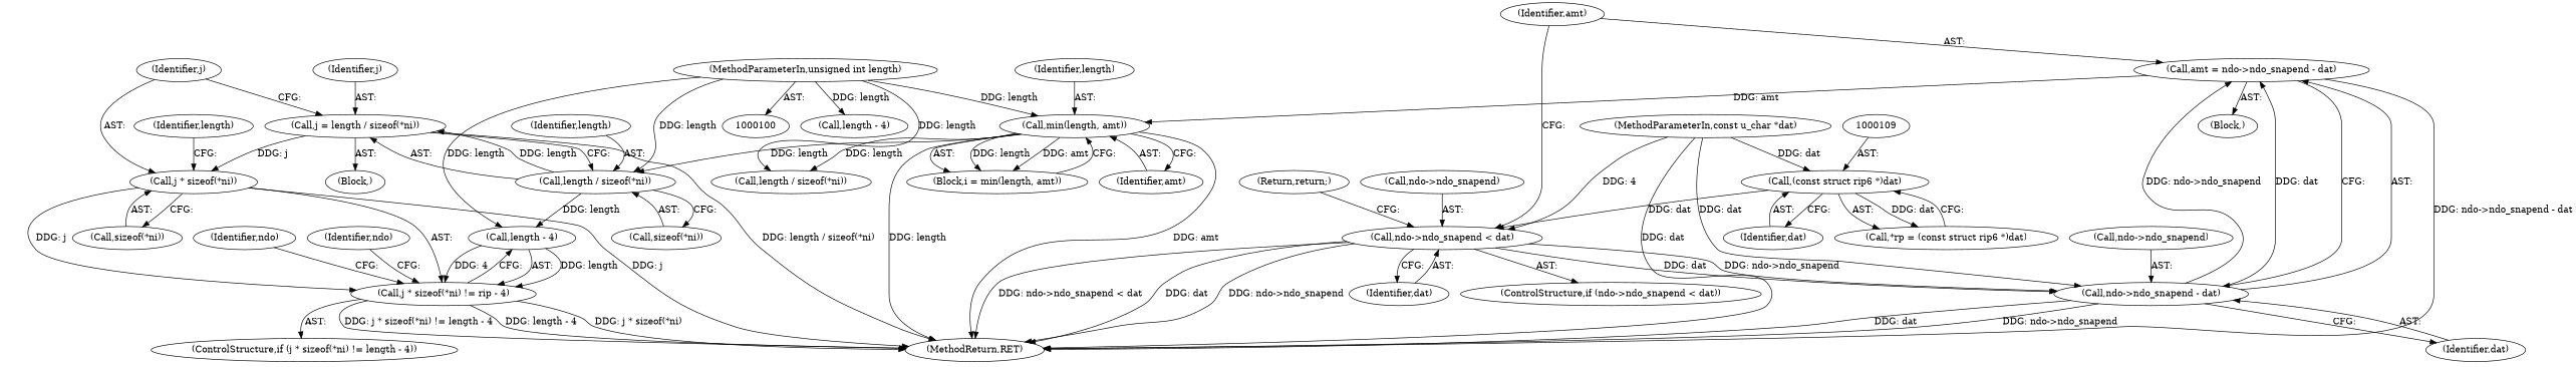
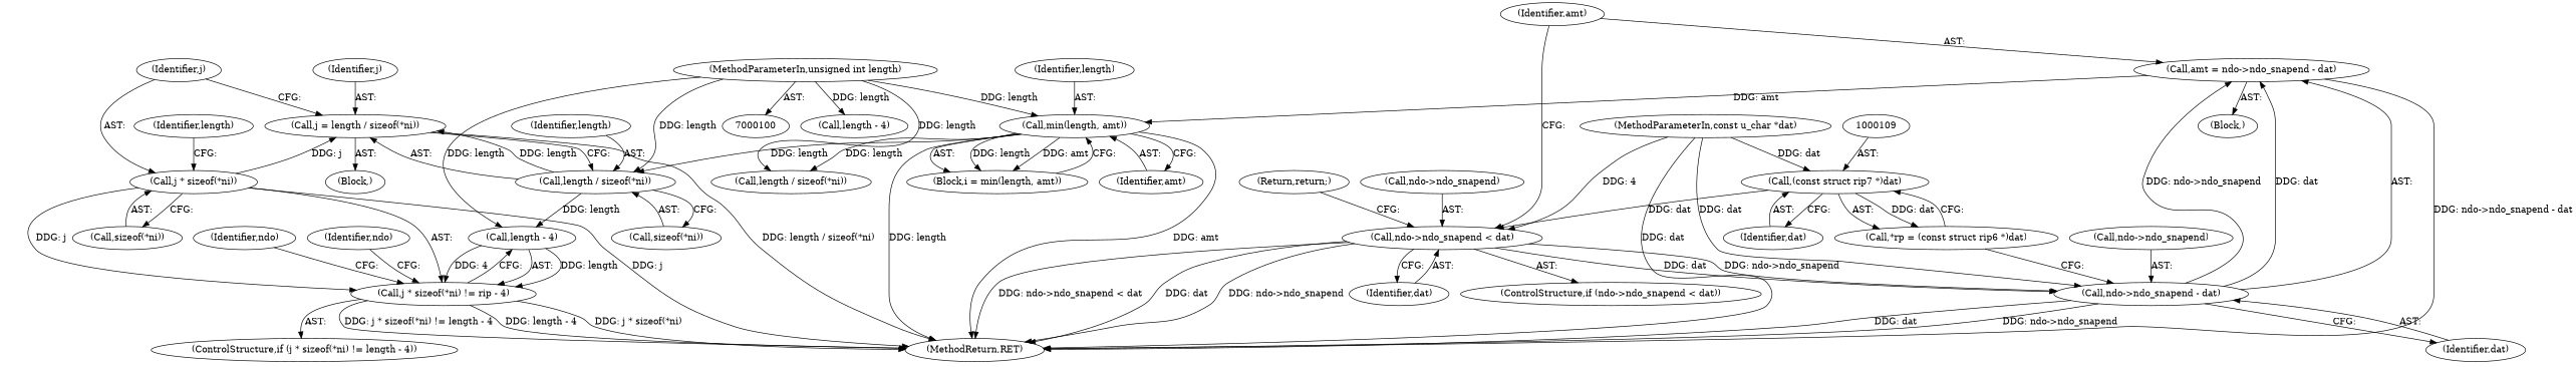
  digraph {
    n1 [label="(Call,j = length / sizeof(*ni))"]
    n2 [label="(Call,length / sizeof(*ni))"]
    n3 [label="(Call,j * sizeof(*ni))"]
    n4 [label="(MethodReturn,RET)"]
    n5 [label="(Block,)"]
    n6 [label="(Call,sizeof(*ni))"]
    n7 [label="(Call,length - 4)"]
    n8 [label="(Call,j * sizeof(*ni) != rip - 4)"]
    n9 [label="(Call,sizeof(*ni))"]
    n10 [label="(Call,min(length, amt))"]
    n11 [label="(Identifier,amt)"]
    n12 [label="(Call,length / sizeof(*ni))"]
    n13 [label="(Block,i = min(length, amt))"]
    n14 [label="(MethodParameterIn,unsigned int length)"]
    n15 [label="(Call,length - 4)"]
-   1000100
+   1000100 [label=7000100]
    n17 [label="(Call,amt = ndo->ndo_snapend - dat)"]
    n18 [label="(Call,ndo->ndo_snapend - dat)"]
    n19 [label="(Block,)"]
    n20 [label="(Identifier,dat)"]
    n21 [label="(Call,ndo->ndo_snapend < dat)"]
    n22 [label="(ControlStructure,if (ndo->ndo_snapend < dat))"]
    n23 [label="(Identifier,dat)"]
-   n24 [label="(Call,(const struct rip6 *)dat)"]
+   n24 [label="(Call,(const struct rip7 *)dat)"]
    n25 [label="(Identifier,dat)"]
    n26 [label="(Call,*rp = (const struct rip6 *)dat)"]
    n27 [label="(MethodParameterIn,const u_char *dat)"]
    n28 [label="(ControlStructure,if (j * sizeof(*ni) != length - 4))"]
    n29 [label="(Identifier,j)"]
    n30 [label="(Identifier,ndo)"]
    n31 [label="(Identifier,length)"]
    n32 [label="(Identifier,j)"]
    n33 [label="(Identifier,length)"]
    n34 [label="(Identifier,length)"]
    n35 [label="(Identifier,ndo)"]
    n36 [label="(Identifier,amt)"]
    n37 [label="(Call,ndo->ndo_snapend)"]
    n38 [label="(Return,return;)"]
    n39 [label="(Call,ndo->ndo_snapend)"]
    1000109
    n1 -> n2 [label="CFG: "]
-   n1 -> n3 [label="DDG: j"]
+   n3 -> n1 [label="DDG: j"]
    n1 -> n4 [label="DDG: length / sizeof(*ni)"]
    n1 -> n5 [label="AST: "]
    n2 -> n1 [label="AST: "]
    n2 -> n1 [label="DDG: length"]
    n2 -> n6 [label="CFG: "]
    n2 -> n7 [label="DDG: length"]
    n3 -> n4 [label="DDG: j"]
    n3 -> n8 [label="AST: "]
    n3 -> n8 [label="DDG: j"]
    n3 -> n9 [label="CFG: "]
    n6 -> n2 [label="AST: "]
    n7 -> n8 [label="AST: "]
    n7 -> n8 [label="DDG: length"]
    n7 -> n8 [label="DDG: 4"]
    n8 -> n4 [label="DDG: j * sizeof(*ni)"]
    n8 -> n4 [label="DDG: j * sizeof(*ni) != length - 4"]
    n8 -> n4 [label="DDG: length - 4"]
    n8 -> n7 [label="CFG: "]
    n8 -> n28 [label="AST: "]
    n9 -> n3 [label="AST: "]
    n10 -> n2 [label="DDG: length"]
    n10 -> n4 [label="DDG: amt"]
    n10 -> n4 [label="DDG: length"]
    n10 -> n11 [label="CFG: "]
    n10 -> n12 [label="DDG: length"]
    n10 -> n13 [label="AST: "]
    n10 -> n13 [label="DDG: length"]
    n10 -> n13 [label="DDG: amt"]
    n11 -> n10 [label="AST: "]
    n13 -> n10 [label="CFG: "]
    n14 -> n2 [label="DDG: length"]
    n14 -> n7 [label="DDG: length"]
    n14 -> n10 [label="DDG: length"]
    n14 -> n12 [label="DDG: length"]
    n14 -> n15 [label="DDG: length"]
    n14 -> 1000100 [label="AST: "]
    n17 -> n4 [label="DDG: ndo->ndo_snapend - dat"]
    n17 -> n10 [label="DDG: amt"]
-   n17 -> n18 [label="CFG: "]
+   n26 -> n18 [label="CFG: "]
    n17 -> n19 [label="AST: "]
    n18 -> n4 [label="DDG: ndo->ndo_snapend"]
    n18 -> n4 [label="DDG: dat"]
    n18 -> n17 [label="AST: "]
    n18 -> n17 [label="DDG: ndo->ndo_snapend"]
    n18 -> n17 [label="DDG: dat"]
    n18 -> n20 [label="CFG: "]
    n20 -> n18 [label="AST: "]
    n21 -> n4 [label="DDG: ndo->ndo_snapend < dat"]
    n21 -> n4 [label="DDG: dat"]
    n21 -> n4 [label="DDG: ndo->ndo_snapend"]
    n21 -> n18 [label="DDG: ndo->ndo_snapend"]
    n21 -> n18 [label="DDG: dat"]
    n21 -> n22 [label="AST: "]
    n21 -> n23 [label="CFG: "]
    n23 -> n21 [label="AST: "]
    n24 -> n21 [label="DDG: dat"]
    n24 -> n25 [label="CFG: "]
    n24 -> n26 [label="AST: "]
    n24 -> n26 [label="DDG: dat"]
    n25 -> n24 [label="AST: "]
    n26 -> n24 [label="CFG: "]
    n27 -> n4 [label="DDG: dat"]
    n27 -> n18 [label="DDG: dat"]
    n27 -> n21 [label="DDG: 4"]
    n27 -> n24 [label="DDG: dat"]
    n29 -> n1 [label="AST: "]
    n30 -> n8 [label="CFG: "]
    n31 -> n3 [label="CFG: "]
    n32 -> n1 [label="CFG: "]
    n32 -> n3 [label="AST: "]
    n33 -> n10 [label="AST: "]
    n34 -> n2 [label="AST: "]
    n35 -> n8 [label="CFG: "]
    n36 -> n17 [label="AST: "]
    n36 -> n21 [label="CFG: "]
    n37 -> n21 [label="AST: "]
    n38 -> n21 [label="CFG: "]
    n39 -> n18 [label="AST: "]
    1000109 -> n24 [label="AST: "]
  }
